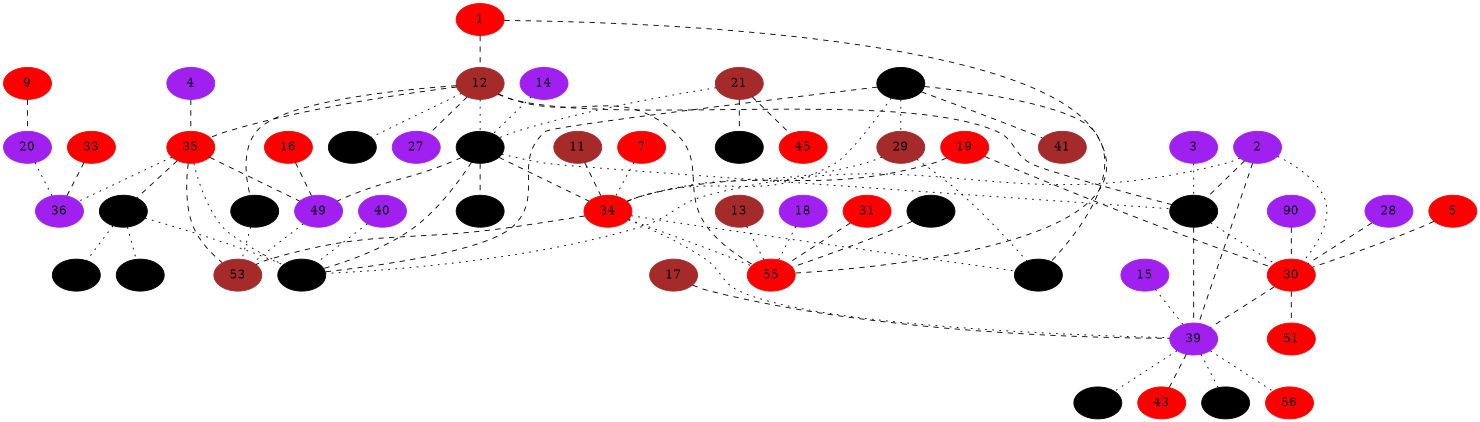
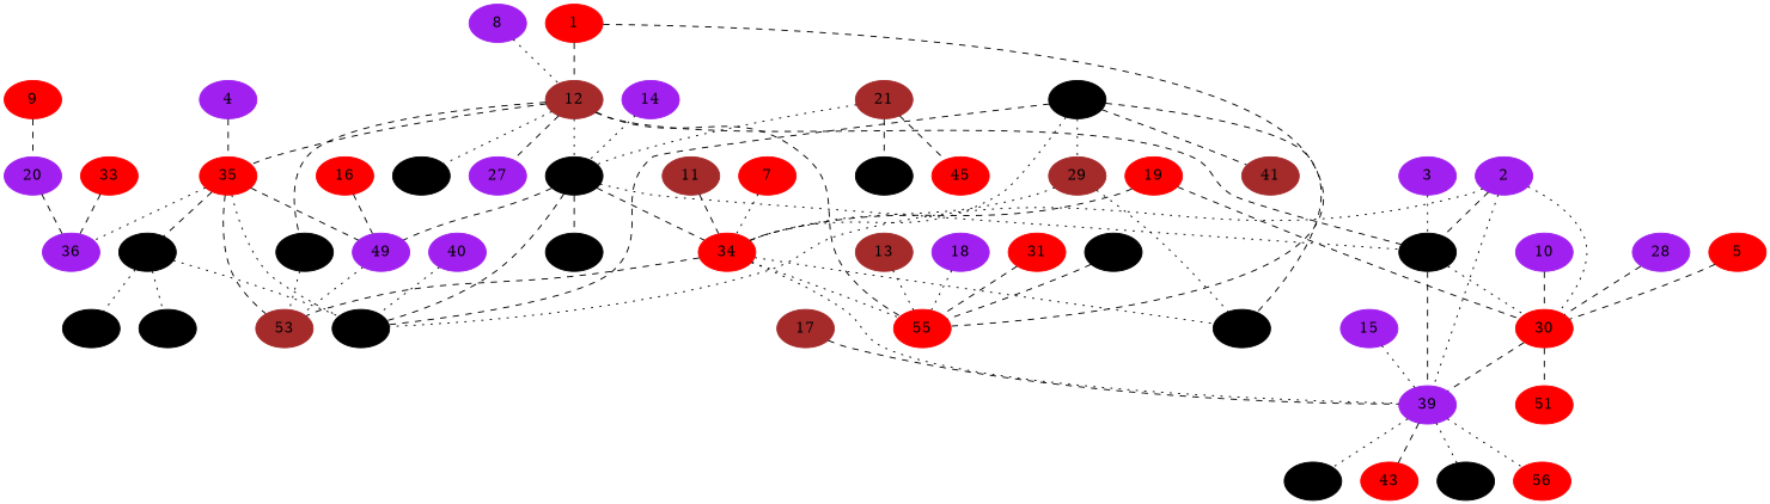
  graph {
    node [color=red style=filled]
    edge [style=dashed weight=1.0]
    1
    12 [color=brown]
    55
    25 [color=black]
    35
    23 [color=black]
    26 [color=black]
    27 [color=purple]
    37 [color=black]
    2 [color=purple]
    30
    39 [color=purple]
    48 [color=black]
    51
    42 [color=black]
    43
    46 [color=black]
    56
    3 [color=purple]
    4 [color=purple]
    49 [color=purple]
    36 [color=purple]
    53 [color=brown]
    38 [color=black]
    5
    6 [color=black]
    7
    34
    44 [color=black]
+   8 [color=purple]
    9
    20 [color=purple]
-   10 [color=purple label=90]
+   10 [color=purple]
    11 [color=brown]
    54 [color=black]
    13 [color=brown]
    14 [color=purple]
    15 [color=purple]
    16
    17 [color=brown]
    18 [color=purple]
    19
    21 [color=brown]
    45
    52 [color=black]
    24 [color=black]
    29 [color=brown]
    41 [color=brown]
    28 [color=purple]
    31
    33
    47 [color=black]
    50 [color=black]
    40 [color=purple]
    1 -- 12 [weight=3.0]
    1 -- 55
    12 -- 55 [weight=3.0]
    12 -- 25
    12 -- 35
    12 -- 23 [style=dotted]
    12 -- 26 [style=dotted]
    12 -- 27
    12 -- 37
    25 -- 30 [style=dotted weight=2.0]
    25 -- 39 [weight=2.0]
    35 -- 48 [style=dotted weight=3.0]
    35 -- 49
    35 -- 36 [style=dotted]
    35 -- 53
    35 -- 38
    23 -- 25 [style=dotted weight=2.0]
    23 -- 48
    23 -- 49 [weight=3.0]
    23 -- 34
    23 -- 54
    37 -- 53 [style=dotted]
    2 -- 25 [weight=2.0]
    2 -- 30 [style=dotted]
-   2 -- 39
+   2 -- 39 [style=dotted]
    2 -- 48 [style=dotted]
    30 -- 39
    30 -- 51
    39 -- 42 [style=dotted]
    39 -- 43
    39 -- 46 [style=dotted]
    39 -- 56 [style=dotted]
    3 -- 25 [style=dotted]
    4 -- 35
    49 -- 53 [style=dotted]
    38 -- 48 [style=dotted weight=3.0]
    38 -- 47 [style=dotted]
    38 -- 50 [style=dotted]
    5 -- 30
    6 -- 55
    7 -- 34 [style=dotted]
    34 -- 55 [style=dotted]
    34 -- 39 [style=dotted]
    34 -- 53
    34 -- 44 [style=dotted]
+   8 -- 12 [style=dotted]
    9 -- 20
-   20 -- 36 [style=dotted]
+   20 -- 36
    10 -- 30
    11 -- 34
    13 -- 55 [style=dotted]
    14 -- 23 [style=dotted]
    15 -- 39 [style=dotted]
    16 -- 49
    17 -- 39
    18 -- 55 [style=dotted]
    19 -- 30
    19 -- 34
    21 -- 23 [style=dotted]
    21 -- 45
    21 -- 52
    24 -- 48
    24 -- 34 [style=dotted weight=2.0]
    24 -- 44 [weight=2.0]
    24 -- 29 [style=dotted weight=2.0]
    24 -- 41
    29 -- 34 [style=dotted]
    29 -- 44 [style=dotted]
    28 -- 30
    31 -- 55
    33 -- 36
    40 -- 48 [style=dotted]
  }
